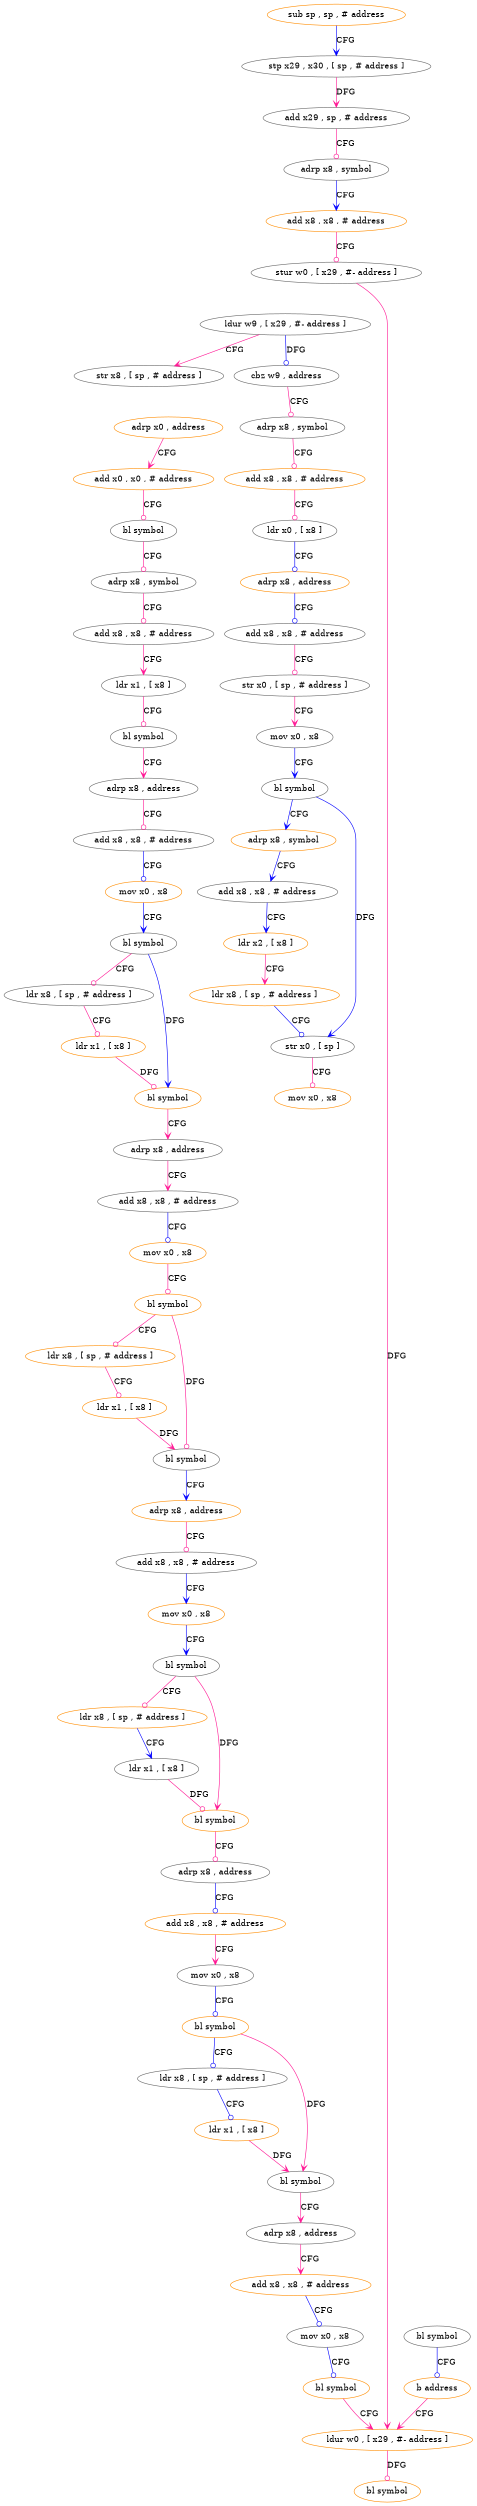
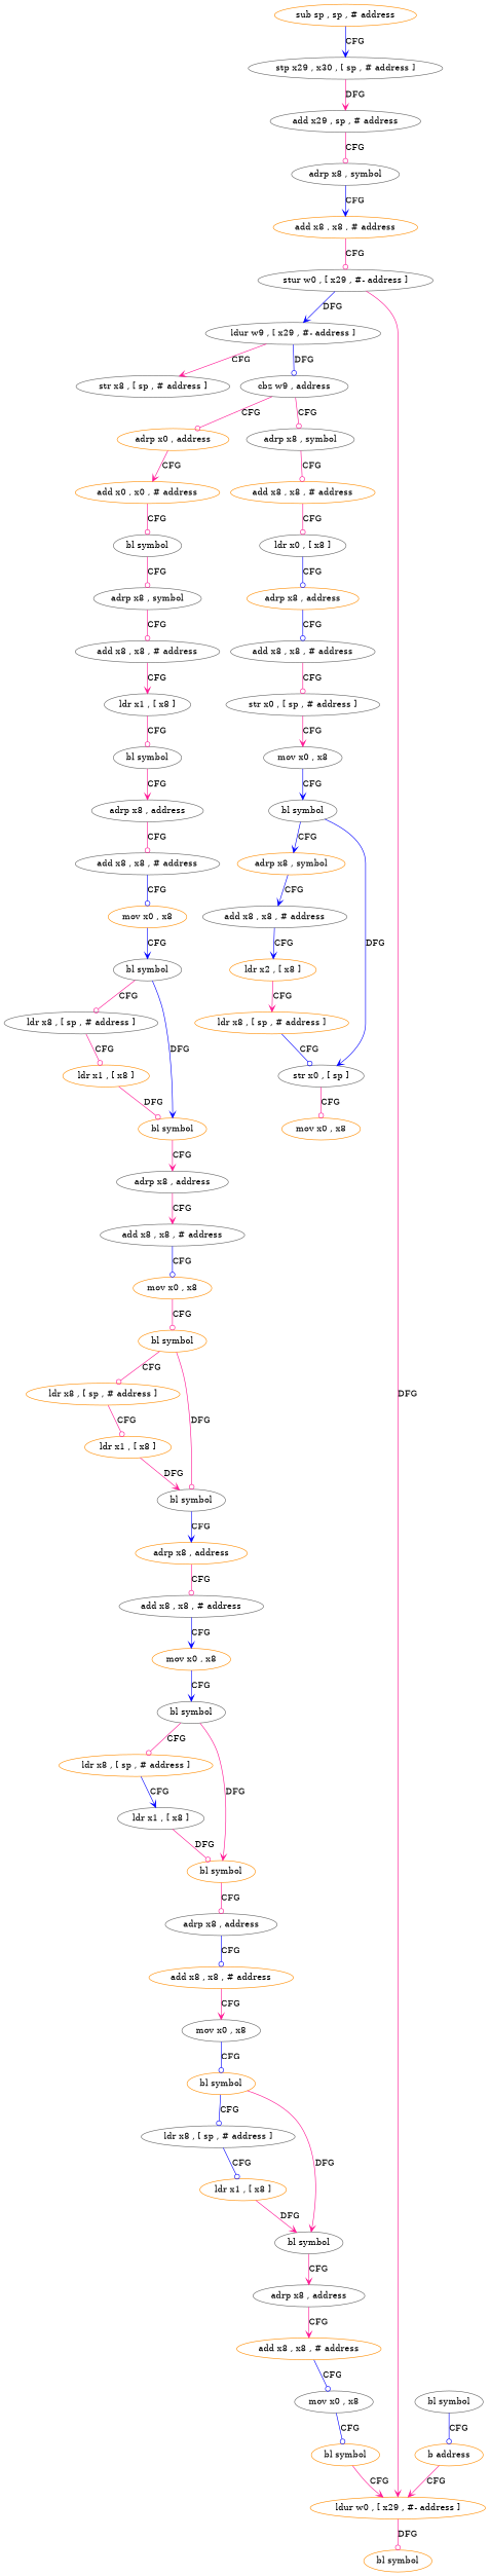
  digraph {
    node [color=gray40]
    edge [arrowhead=odot color=deeppink]
    n1 [color=darkorange label="sub sp , sp , # address"]
    n2 [label="stp x29 , x30 , [ sp , # address ]"]
    n3 [label="add x29 , sp , # address"]
    n4 [label="adrp x8 , symbol"]
    n5 [color=darkorange label="add x8 , x8 , # address"]
    n6 [label="stur w0 , [ x29 , #- address ]"]
    n7 [label="ldur w9 , [ x29 , #- address ]"]
    n8 [color=darkorange label="ldur w0 , [ x29 , #- address ]"]
    n9 [label="str x8 , [ sp , # address ]"]
    n10 [label="cbz w9 , address"]
    n11 [color=darkorange label="bl symbol"]
    n12 [color=darkorange label="adrp x0 , address"]
    n13 [label="adrp x8 , symbol"]
    n14 [color=darkorange label="add x0 , x0 , # address"]
    n15 [color=darkorange label="add x8 , x8 , # address"]
    n16 [label="bl symbol"]
    n17 [label="ldr x0 , [ x8 ]"]
    n18 [label="adrp x8 , symbol"]
    n19 [label="add x8 , x8 , # address"]
    n20 [label="ldr x1 , [ x8 ]"]
    n21 [label="bl symbol"]
    n22 [label="adrp x8 , address"]
    n23 [label="add x8 , x8 , # address"]
    n24 [color=darkorange label="mov x0 , x8"]
    n25 [label="bl symbol"]
    n26 [label="ldr x8 , [ sp , # address ]"]
    n27 [color=darkorange label="bl symbol"]
    n28 [color=darkorange label="ldr x1 , [ x8 ]"]
    n29 [label="adrp x8 , address"]
    n30 [label="add x8 , x8 , # address"]
    n31 [color=darkorange label="mov x0 , x8"]
    n32 [color=darkorange label="bl symbol"]
    n33 [color=darkorange label="ldr x8 , [ sp , # address ]"]
    n34 [label="bl symbol"]
    n35 [color=darkorange label="ldr x1 , [ x8 ]"]
    n36 [color=darkorange label="adrp x8 , address"]
    n37 [label="add x8 , x8 , # address"]
    n38 [color=darkorange label="mov x0 , x8"]
    n39 [label="bl symbol"]
    n40 [color=darkorange label="ldr x8 , [ sp , # address ]"]
    n41 [color=darkorange label="bl symbol"]
    n42 [label="ldr x1 , [ x8 ]"]
    n43 [label="adrp x8 , address"]
    n44 [color=darkorange label="add x8 , x8 , # address"]
    n45 [label="mov x0 , x8"]
    n46 [color=darkorange label="bl symbol"]
    n47 [label="ldr x8 , [ sp , # address ]"]
    n48 [label="bl symbol"]
    n49 [color=darkorange label="ldr x1 , [ x8 ]"]
    n50 [label="adrp x8 , address"]
    n51 [color=darkorange label="add x8 , x8 , # address"]
    n52 [label="mov x0 , x8"]
    n53 [color=darkorange label="bl symbol"]
    n54 [color=darkorange label="adrp x8 , address"]
    n55 [label="add x8 , x8 , # address"]
    n56 [label="str x0 , [ sp , # address ]"]
    n57 [label="mov x0 , x8"]
    n58 [label="bl symbol"]
    n59 [color=darkorange label="adrp x8 , symbol"]
    n60 [label="str x0 , [ sp ]"]
    n61 [label="add x8 , x8 , # address"]
    n62 [color=darkorange label="mov x0 , x8"]
    n63 [color=darkorange label="ldr x2 , [ x8 ]"]
    n64 [color=darkorange label="ldr x8 , [ sp , # address ]"]
    n65 [label="bl symbol"]
    n66 [color=darkorange label="b address"]
    n1 -> n2 [arrowhead=vee color=blue label=CFG]
    n2 -> n3 [arrowhead=vee label=DFG]
    n3 -> n4 [label=CFG]
    n4 -> n5 [arrowhead=vee color=blue label=CFG]
    n5 -> n6 [label=CFG]
+   n6 -> n7 [arrowhead=vee color=blue label=DFG]
    n6 -> n8 [arrowhead=vee label=DFG]
    n7 -> n9 [arrowhead=vee label=CFG]
    n7 -> n10 [color=blue label=DFG]
    n8 -> n11 [label=DFG]
+   n10 -> n12 [label=CFG]
    n10 -> n13 [label=CFG]
    n12 -> n14 [arrowhead=vee label=CFG]
    n13 -> n15 [label=CFG]
    n14 -> n16 [label=CFG]
    n15 -> n17 [label=CFG]
    n16 -> n18 [label=CFG]
    n17 -> n54 [color=blue label=CFG]
    n18 -> n19 [label=CFG]
    n19 -> n20 [arrowhead=vee label=CFG]
    n20 -> n21 [label=CFG]
    n21 -> n22 [arrowhead=vee label=CFG]
    n22 -> n23 [label=CFG]
    n23 -> n24 [color=blue label=CFG]
    n24 -> n25 [arrowhead=vee color=blue label=CFG]
    n25 -> n26 [label=CFG]
    n25 -> n27 [arrowhead=vee color=blue label=DFG]
    n26 -> n28 [label=CFG]
    n27 -> n29 [arrowhead=vee label=CFG]
    n28 -> n27 [label=DFG]
    n29 -> n30 [arrowhead=vee label=CFG]
    n30 -> n31 [color=blue label=CFG]
    n31 -> n32 [label=CFG]
    n32 -> n33 [label=CFG]
    n32 -> n34 [label=DFG]
    n33 -> n35 [label=CFG]
    n34 -> n36 [arrowhead=vee color=blue label=CFG]
    n35 -> n34 [arrowhead=vee label=DFG]
    n36 -> n37 [label=CFG]
    n37 -> n38 [arrowhead=vee color=blue label=CFG]
    n38 -> n39 [arrowhead=vee color=blue label=CFG]
    n39 -> n40 [label=CFG]
    n39 -> n41 [arrowhead=vee label=DFG]
    n40 -> n42 [arrowhead=vee color=blue label=CFG]
    n41 -> n43 [label=CFG]
    n42 -> n41 [label=DFG]
    n43 -> n44 [color=blue label=CFG]
    n44 -> n45 [arrowhead=vee label=CFG]
    n45 -> n46 [color=blue label=CFG]
    n46 -> n47 [color=blue label=CFG]
    n46 -> n48 [arrowhead=vee label=DFG]
    n47 -> n49 [color=blue label=CFG]
    n48 -> n50 [arrowhead=vee label=CFG]
    n49 -> n48 [arrowhead=vee label=DFG]
    n50 -> n51 [arrowhead=vee label=CFG]
    n51 -> n52 [color=blue label=CFG]
    n52 -> n53 [color=blue label=CFG]
    n53 -> n8 [arrowhead=vee label=CFG]
    n54 -> n55 [color=blue label=CFG]
    n55 -> n56 [label=CFG]
    n56 -> n57 [arrowhead=vee label=CFG]
    n57 -> n58 [arrowhead=vee color=blue label=CFG]
    n58 -> n59 [arrowhead=vee color=blue label=CFG]
    n58 -> n60 [arrowhead=vee color=blue label=DFG]
    n59 -> n61 [arrowhead=vee color=blue label=CFG]
    n60 -> n62 [label=CFG]
    n61 -> n63 [arrowhead=vee color=blue label=CFG]
    n63 -> n64 [arrowhead=vee label=CFG]
    n64 -> n60 [color=blue label=CFG]
    n65 -> n66 [color=blue label=CFG]
    n66 -> n8 [arrowhead=vee label=CFG]
  }
